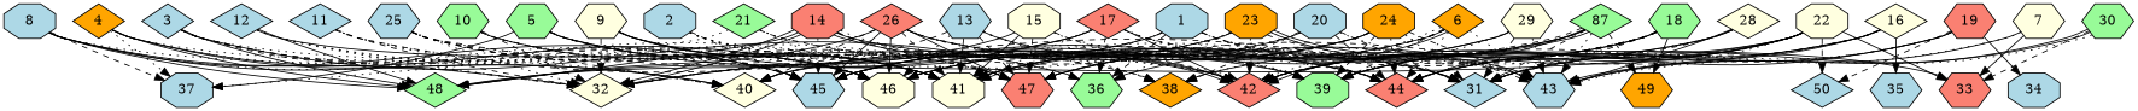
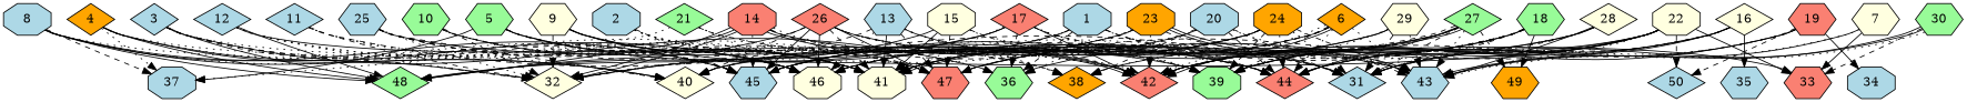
  digraph {
    node [alpha=0.11 fillcolor=lightblue shape=diamond style=filled]
    edge [style=solid]
    1 [alpha=0.14 expect_size=50071552 shape=octagon]
    31 [expect_size=22222848]
    36 [alpha=0.10 expect_size=50451456 fillcolor=palegreen shape=hexagon]
    40 [alpha=0.10 expect_size=48590848 fillcolor=lightyellow]
    43 [alpha=0.07 expect_size=8072192 shape=hexagon]
    44 [alpha=0.10 expect_size=32686080 fillcolor=salmon]
    45 [alpha=0.17 expect_size=30848000 shape=hexagon]
    46 [alpha=0.19 expect_size=21479424 fillcolor=lightyellow shape=octagon]
    2 [alpha=0.09 expect_size=25365504 shape=octagon]
    38 [alpha=0.03 expect_size=7820288 fillcolor=orange]
    41 [alpha=0.04 expect_size=48901120 fillcolor=lightyellow shape=octagon]
    3 [expect_size=22041600]
    32 [alpha=0.12 expect_size=17738752 fillcolor=lightyellow]
    42 [alpha=0.16 expect_size=28044288 fillcolor=salmon]
    48 [alpha=0.01 expect_size=29222912 fillcolor=palegreen]
    4 [alpha=0.18 expect_size=39666688 fillcolor=orange]
    37 [alpha=0.13 expect_size=33683456 shape=octagon]
    5 [alpha=0.09 expect_size=21695488 fillcolor=palegreen shape=hexagon]
    39 [alpha=0.10 expect_size=37504000 fillcolor=palegreen shape=octagon]
    6 [alpha=0.12 expect_size=16074752 fillcolor=orange]
    47 [alpha=0.13 expect_size=45291520 fillcolor=salmon shape=hexagon]
    7 [alpha=0.18 expect_size=28996608 fillcolor=lightyellow shape=hexagon]
    33 [alpha=0.10 expect_size=43452416 fillcolor=salmon shape=hexagon]
    8 [alpha=0.09 expect_size=22696960 shape=octagon]
    9 [alpha=0.17 expect_size=25473024 fillcolor=lightyellow shape=hexagon]
    10 [alpha=0.00 expect_size=13060096 fillcolor=palegreen shape=hexagon]
    11 [alpha=0.03 expect_size=42039296]
    12 [alpha=0.02 expect_size=27293696]
    13 [alpha=0.12 expect_size=48944128 shape=hexagon]
    14 [alpha=0.12 expect_size=28575744 fillcolor=salmon shape=octagon]
    15 [expect_size=24165376 fillcolor=lightyellow shape=octagon]
    16 [alpha=0.18 expect_size=45952000 fillcolor=lightyellow]
    35 [alpha=0.16 expect_size=34369536 shape=hexagon]
    17 [alpha=0.00 expect_size=26554368 fillcolor=salmon]
    18 [expect_size=21775360 fillcolor=palegreen shape=hexagon]
    49 [alpha=0.14 expect_size=36993024 fillcolor=orange shape=hexagon]
    19 [alpha=0.09 expect_size=43999232 fillcolor=salmon shape=hexagon]
    34 [alpha=0.19 expect_size=21792768 shape=octagon]
    50 [alpha=0.01 expect_size=12987392]
    20 [alpha=0.14 expect_size=37368832 shape=octagon]
    21 [alpha=0.18 expect_size=38277120 fillcolor=palegreen]
    22 [expect_size=46258176 fillcolor=lightyellow shape=octagon]
    23 [expect_size=51689472 fillcolor=orange shape=octagon]
    24 [alpha=0.05 expect_size=33296384 fillcolor=orange shape=octagon]
    25 [alpha=0.07 expect_size=14303232 shape=hexagon]
    26 [alpha=0.13 expect_size=39983104 fillcolor=salmon]
-   27 [alpha=0.09 expect_size=35958784 fillcolor=palegreen label=87]
+   27 [alpha=0.09 expect_size=35958784 fillcolor=palegreen]
    28 [alpha=0.13 expect_size=36968448 fillcolor=lightyellow]
    29 [alpha=0.05 expect_size=16587776 fillcolor=lightyellow shape=hexagon]
    30 [alpha=0.00 expect_size=36782080 fillcolor=palegreen shape=hexagon]
    1 -> 31 [style=dashed]
    1 -> 36 [style=dashed]
    1 -> 40 [style=dashed]
    1 -> 43 [style=dotted]
    1 -> 44 [style=dashed]
    1 -> 45
    1 -> 46 [style=dotted]
    2 -> 36 [style=dotted]
    2 -> 45 [style=dashed]
    2 -> 46 [style=dotted]
    2 -> 38 [style=dotted]
    2 -> 41 [style=dotted]
    3 -> 36
    3 -> 45 [style=dashed]
    3 -> 46 [style=dashed]
    3 -> 32 [style=dashed]
    3 -> 42 [style=dotted]
    3 -> 48
    4 -> 40
    4 -> 45 [style=dotted]
    4 -> 46
    4 -> 42 [style=dotted]
    4 -> 48
    4 -> 37 [style=dotted]
    5 -> 45 [style=dashed]
    5 -> 46 [style=dashed]
    5 -> 41
    5 -> 42
    5 -> 37
    5 -> 39 [style=dotted]
    6 -> 43 [style=dotted]
    6 -> 44 [style=dotted]
    6 -> 46
    6 -> 41 [style=dashed]
    6 -> 42 [style=dotted]
    6 -> 42
    6 -> 39 [style=dashed]
    6 -> 47 [style=dashed]
    7 -> 43
    7 -> 44 [style=dotted]
    7 -> 33
    8 -> 40
    8 -> 44 [style=dotted]
    8 -> 45
    8 -> 41 [style=dotted]
    8 -> 32
    8 -> 48
    8 -> 37 [style=dashed]
    9 -> 44
    9 -> 46
    9 -> 41
    9 -> 32 [style=dashed]
    9 -> 47 [style=dashed]
    10 -> 46 [style=dotted]
    10 -> 38 [style=dashed]
    10 -> 41
    10 -> 32 [style=dashed]
    10 -> 47 [style=dotted]
    11 -> 31 [style=dashed]
    11 -> 40 [style=dotted]
    11 -> 46 [style=dotted]
    11 -> 32 [style=dashed]
    12 -> 41 [style=dotted]
    12 -> 32 [style=dotted]
    12 -> 48
    12 -> 39
    12 -> 47 [style=dotted]
    13 -> 31 [style=dotted]
    13 -> 46 [style=dotted]
    13 -> 38 [style=dotted]
    13 -> 41
    13 -> 32 [style=dashed]
    13 -> 42
    13 -> 47 [style=dashed]
    14 -> 43 [style=dashed]
    14 -> 45 [style=dotted]
    14 -> 32
    14 -> 32
    14 -> 42
    14 -> 42 [style=dotted]
    14 -> 48
    14 -> 47 [style=dashed]
    14 -> 33
    15 -> 31 [style=dotted]
    15 -> 41
    15 -> 32
    15 -> 42 [style=dashed]
    15 -> 47 [style=dashed]
    16 -> 31 [style=dashed]
    16 -> 43
    16 -> 44
    16 -> 42
    16 -> 47 [style=dashed]
    16 -> 35
    17 -> 31 [style=dashed]
    17 -> 36 [style=dashed]
    17 -> 44 [style=dotted]
    17 -> 41 [style=dotted]
    17 -> 32
    17 -> 42
    17 -> 48
    17 -> 39 [style=dotted]
    18 -> 31 [style=dashed]
    18 -> 44 [style=dashed]
    18 -> 46 [style=dashed]
    18 -> 41 [style=dashed]
    18 -> 42
    18 -> 39
    18 -> 47 [style=dashed]
    18 -> 49
    19 -> 31 [style=dotted]
    19 -> 44
    19 -> 42
    19 -> 39 [style=dashed]
    19 -> 34
    19 -> 50 [style=dashed]
    20 -> 31 [style=dashed]
    20 -> 40 [style=dotted]
    20 -> 43 [style=dotted]
    20 -> 44 [style=dashed]
    20 -> 46 [style=dotted]
    20 -> 38 [style=dashed]
    20 -> 41
    21 -> 44 [style=dashed]
    21 -> 46 [style=dotted]
    21 -> 37 [style=dotted]
    21 -> 39 [style=dotted]
    22 -> 31
    22 -> 36
    22 -> 40
    22 -> 43 [style=dotted]
    22 -> 44 [style=dashed]
    22 -> 42
    22 -> 48
    22 -> 39
    22 -> 33
    22 -> 50 [style=dashed]
    23 -> 31
    23 -> 36 [style=dotted]
    23 -> 40
    23 -> 43 [style=dashed]
    23 -> 43
    23 -> 45 [style=dashed]
    23 -> 32 [style=dotted]
    23 -> 42 [style=dotted]
    24 -> 31 [style=dotted]
    24 -> 43 [style=dashed]
    24 -> 44 [style=dotted]
    24 -> 45
    24 -> 46
    24 -> 41 [style=dashed]
    24 -> 39 [style=dashed]
    24 -> 47 [style=dashed]
    25 -> 40 [style=dashed]
-   25 -> 43 [style=dotted]
+   25 -> 43
    25 -> 45 [style=dashed]
    25 -> 41 [style=dashed]
    25 -> 32 [style=dotted]
    25 -> 47 [style=dashed]
    26 -> 40 [style=dashed]
    26 -> 43 [style=dotted]
    26 -> 44
    26 -> 45
    26 -> 46
    26 -> 38 [style=dotted]
    26 -> 41 [style=dashed]
    26 -> 48
    26 -> 39 [style=dashed]
    26 -> 47
    27 -> 31 [style=dashed]
    27 -> 43 [style=dotted]
    27 -> 44
    27 -> 45
    27 -> 38 [style=dotted]
    27 -> 41 [style=dashed]
    27 -> 41
    27 -> 42 [style=dashed]
    27 -> 47
    27 -> 49 [style=dashed]
    28 -> 31 [style=dashed]
    28 -> 43
    28 -> 46 [style=dotted]
    28 -> 38
    28 -> 39
    29 -> 31 [style=dashed]
    29 -> 43 [style=dotted]
    29 -> 45
    29 -> 41
    29 -> 39 [style=dotted]
    30 -> 31
    30 -> 43
    30 -> 43 [style=dotted]
    30 -> 33 [style=dashed]
  }
